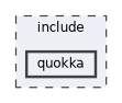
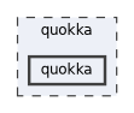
  digraph {
    compound=true
    n1 [color=grey25 fillcolor="#edf0f7" fontname=Helvetica fontsize=10 height=0.2 label=quokka shape=box style="filled,bold" width=0.4]
    subgraph cluster_1 {
      bgcolor="#edf0f7"
      fontname=Helvetica
      fontsize=10
-     label=include
+     label=quokka
      pencolor=grey25
      style="filled,dashed"
      n1
    }
  }
